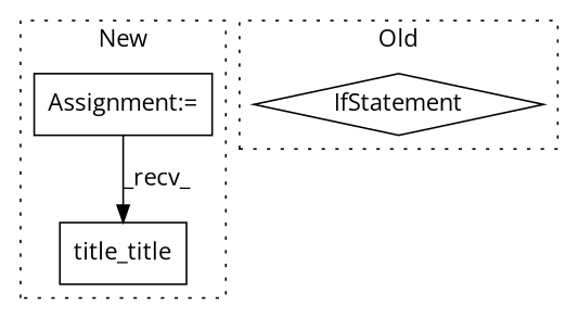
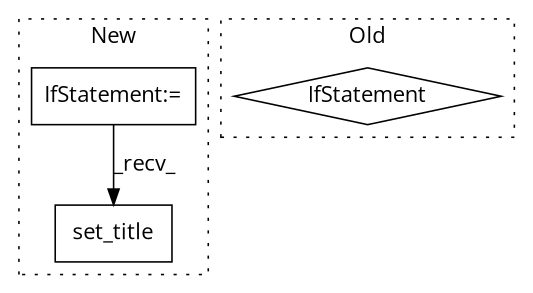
  digraph {
    fontname="Open Sans"
    node [shape=box fontname="Open Sans"]
-   n1 [a=32 l="10,1" label=title_title s="1578,1593"]
-   n2 [a=7 l=4 label="Assignment:=" s=904]
+   n1 [a=32 l="10,1" label=set_title s="1578,1593"]
+   n2 [a=7 l=4 label="IfStatement:=" s=904]
    n3 [a=25 l="4,2" label=IfStatement s="633,649" shape=diamond]
    subgraph cluster_1 {
      label=New
      style=dotted
      n1
      n2
    }
    subgraph cluster_2 {
      label=Old
      style=dotted
      n3
    }
    n2 -> n1 [label=_recv_ fontname="Open Sans"]
  }
